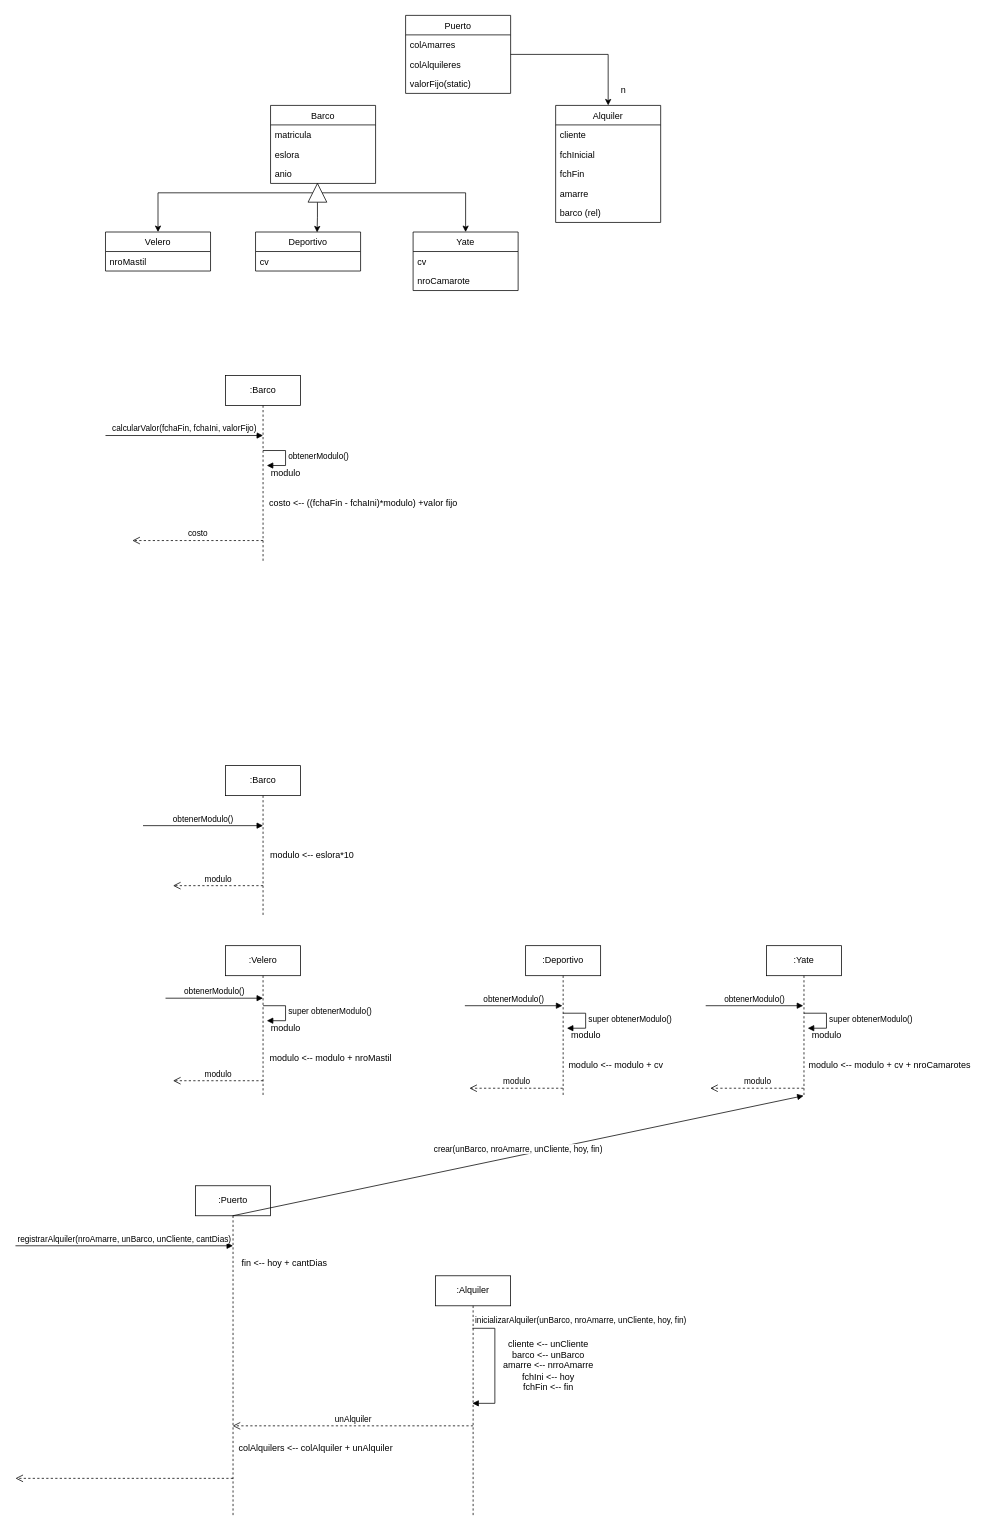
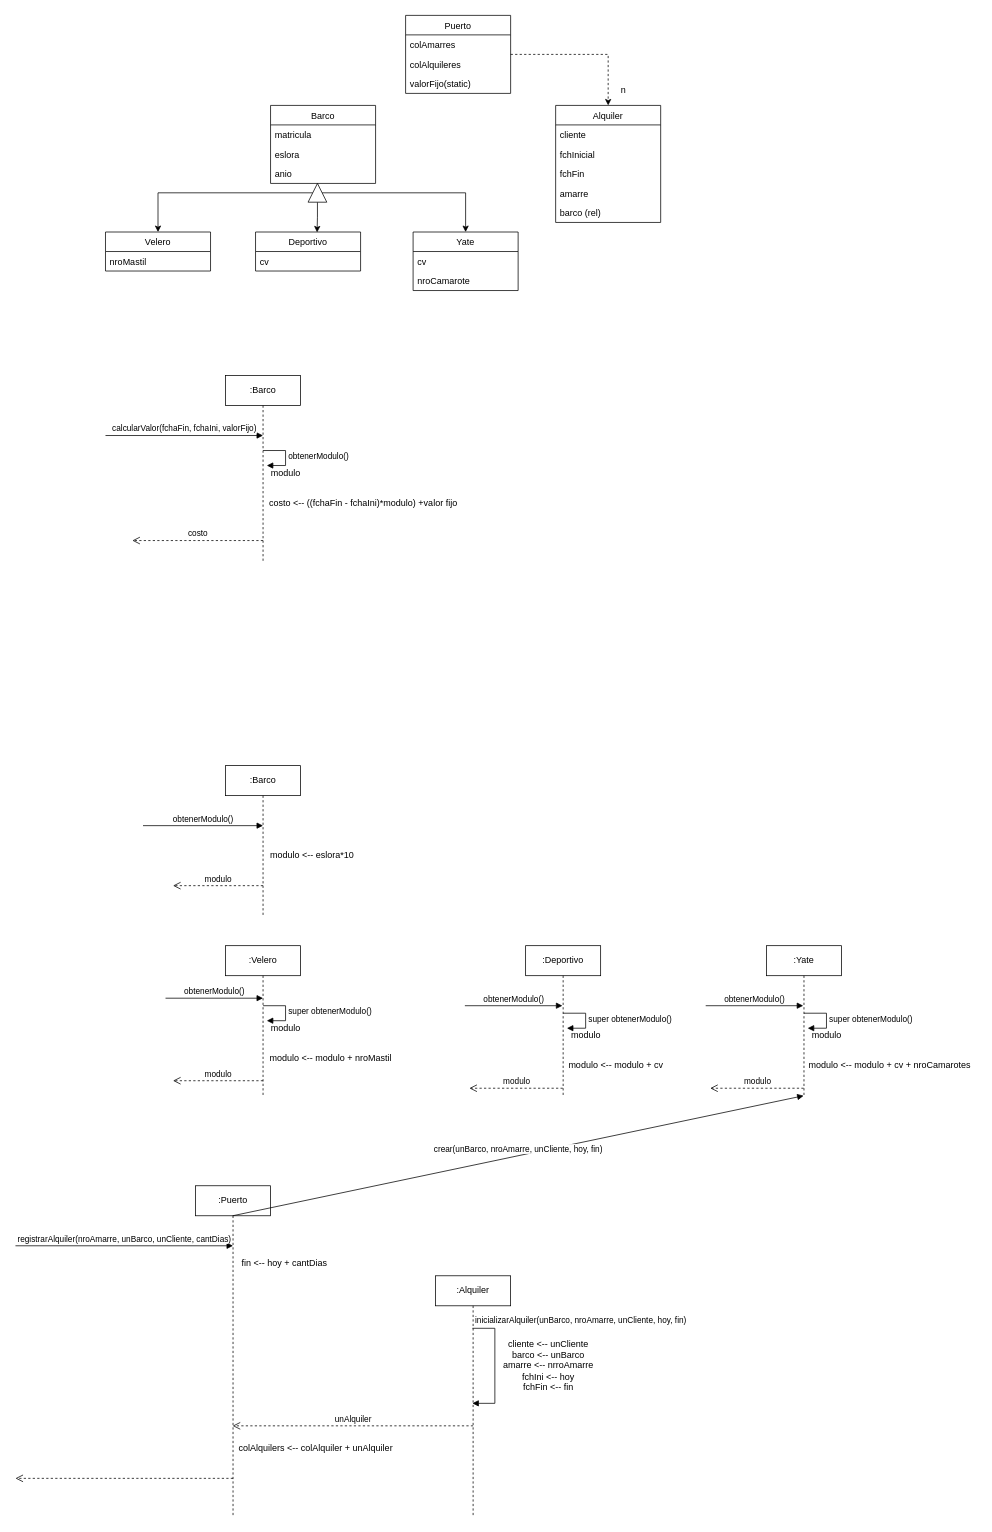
  <mxCell id="0" />
  <mxCell id="1" parent="0" />
  <mxCell id="2" value="Barco" style="swimlane;fontStyle=0;childLayout=stackLayout;horizontal=1;startSize=26;fillColor=none;horizontalStack=0;resizeParent=1;resizeParentMax=0;resizeLast=0;collapsible=1;marginBottom=0;" parent="1" vertex="1"><mxGeometry x="360" y="140" width="140" height="104" as="geometry" /></mxCell>
  <mxCell id="3" value="matricula" style="text;strokeColor=none;fillColor=none;align=left;verticalAlign=top;spacingLeft=4;spacingRight=4;overflow=hidden;rotatable=0;points=[[0,0.5],[1,0.5]];portConstraint=eastwest;" parent="2" vertex="1"><mxGeometry y="26" width="140" height="26" as="geometry" /></mxCell>
  <mxCell id="4" value="eslora" style="text;strokeColor=none;fillColor=none;align=left;verticalAlign=top;spacingLeft=4;spacingRight=4;overflow=hidden;rotatable=0;points=[[0,0.5],[1,0.5]];portConstraint=eastwest;" parent="2" vertex="1"><mxGeometry y="52" width="140" height="26" as="geometry" /></mxCell>
  <mxCell id="5" value="anio" style="text;strokeColor=none;fillColor=none;align=left;verticalAlign=top;spacingLeft=4;spacingRight=4;overflow=hidden;rotatable=0;points=[[0,0.5],[1,0.5]];portConstraint=eastwest;" parent="2" vertex="1"><mxGeometry y="78" width="140" height="26" as="geometry" /></mxCell>
- <mxCell id="6" style="edgeStyle=orthogonalEdgeStyle;rounded=0;orthogonalLoop=1;jettySize=auto;html=1;" parent="1" source="7" target="11" edge="1"><mxGeometry relative="1" as="geometry" /></mxCell>
+ <mxCell id="6" style="edgeStyle=orthogonalEdgeStyle;rounded=0;orthogonalLoop=1;jettySize=auto;html=1;dashed=1;" parent="1" source="7" target="11" edge="1"><mxGeometry relative="1" as="geometry" /></mxCell>
  <mxCell id="7" value="Puerto" style="swimlane;fontStyle=0;childLayout=stackLayout;horizontal=1;startSize=26;fillColor=none;horizontalStack=0;resizeParent=1;resizeParentMax=0;resizeLast=0;collapsible=1;marginBottom=0;" parent="1" vertex="1"><mxGeometry x="540" y="20" width="140" height="104" as="geometry" /></mxCell>
  <mxCell id="8" value="colAmarres" style="text;strokeColor=none;fillColor=none;align=left;verticalAlign=top;spacingLeft=4;spacingRight=4;overflow=hidden;rotatable=0;points=[[0,0.5],[1,0.5]];portConstraint=eastwest;" parent="7" vertex="1"><mxGeometry y="26" width="140" height="26" as="geometry" /></mxCell>
  <mxCell id="9" value="colAlquileres" style="text;strokeColor=none;fillColor=none;align=left;verticalAlign=top;spacingLeft=4;spacingRight=4;overflow=hidden;rotatable=0;points=[[0,0.5],[1,0.5]];portConstraint=eastwest;" parent="7" vertex="1"><mxGeometry y="52" width="140" height="26" as="geometry" /></mxCell>
  <mxCell id="10" value="valorFijo(static)" style="text;strokeColor=none;fillColor=none;align=left;verticalAlign=top;spacingLeft=4;spacingRight=4;overflow=hidden;rotatable=0;points=[[0,0.5],[1,0.5]];portConstraint=eastwest;" parent="7" vertex="1"><mxGeometry y="78" width="140" height="26" as="geometry" /></mxCell>
  <mxCell id="11" value="Alquiler" style="swimlane;fontStyle=0;childLayout=stackLayout;horizontal=1;startSize=26;fillColor=none;horizontalStack=0;resizeParent=1;resizeParentMax=0;resizeLast=0;collapsible=1;marginBottom=0;" parent="1" vertex="1"><mxGeometry x="740" y="140" width="140" height="156" as="geometry" /></mxCell>
  <mxCell id="12" value="cliente" style="text;strokeColor=none;fillColor=none;align=left;verticalAlign=top;spacingLeft=4;spacingRight=4;overflow=hidden;rotatable=0;points=[[0,0.5],[1,0.5]];portConstraint=eastwest;" parent="11" vertex="1"><mxGeometry y="26" width="140" height="26" as="geometry" /></mxCell>
  <mxCell id="13" value="fchInicial" style="text;strokeColor=none;fillColor=none;align=left;verticalAlign=top;spacingLeft=4;spacingRight=4;overflow=hidden;rotatable=0;points=[[0,0.5],[1,0.5]];portConstraint=eastwest;" parent="11" vertex="1"><mxGeometry y="52" width="140" height="26" as="geometry" /></mxCell>
  <mxCell id="14" value="fchFin" style="text;strokeColor=none;fillColor=none;align=left;verticalAlign=top;spacingLeft=4;spacingRight=4;overflow=hidden;rotatable=0;points=[[0,0.5],[1,0.5]];portConstraint=eastwest;" parent="11" vertex="1"><mxGeometry y="78" width="140" height="26" as="geometry" /></mxCell>
  <mxCell id="15" value="amarre " style="text;strokeColor=none;fillColor=none;align=left;verticalAlign=top;spacingLeft=4;spacingRight=4;overflow=hidden;rotatable=0;points=[[0,0.5],[1,0.5]];portConstraint=eastwest;" parent="11" vertex="1"><mxGeometry y="104" width="140" height="26" as="geometry" /></mxCell>
  <mxCell id="16" value="barco (rel)" style="text;strokeColor=none;fillColor=none;align=left;verticalAlign=top;spacingLeft=4;spacingRight=4;overflow=hidden;rotatable=0;points=[[0,0.5],[1,0.5]];portConstraint=eastwest;" parent="11" vertex="1"><mxGeometry y="130" width="140" height="26" as="geometry" /></mxCell>
  <mxCell id="17" value="n" style="text;html=1;align=center;verticalAlign=middle;resizable=0;points=[];autosize=1;strokeColor=none;" parent="1" vertex="1"><mxGeometry x="820" y="110" width="20" height="20" as="geometry" /></mxCell>
  <mxCell id="18" style="edgeStyle=orthogonalEdgeStyle;rounded=0;orthogonalLoop=1;jettySize=auto;html=1;entryX=0.5;entryY=0;entryDx=0;entryDy=0;" parent="1" source="21" target="24" edge="1"><mxGeometry relative="1" as="geometry" /></mxCell>
  <mxCell id="19" style="edgeStyle=orthogonalEdgeStyle;rounded=0;orthogonalLoop=1;jettySize=auto;html=1;entryX=0.586;entryY=0.01;entryDx=0;entryDy=0;entryPerimeter=0;" parent="1" source="21" target="22" edge="1"><mxGeometry relative="1" as="geometry" /></mxCell>
  <mxCell id="20" style="edgeStyle=orthogonalEdgeStyle;rounded=0;orthogonalLoop=1;jettySize=auto;html=1;entryX=0.5;entryY=0;entryDx=0;entryDy=0;" parent="1" source="21" target="26" edge="1"><mxGeometry relative="1" as="geometry" /></mxCell>
  <mxCell id="21" value="" style="triangle;whiteSpace=wrap;html=1;rotation=-90;" parent="1" vertex="1"><mxGeometry x="410" y="244" width="25" height="25" as="geometry" /></mxCell>
  <mxCell id="22" value="Deportivo" style="swimlane;fontStyle=0;childLayout=stackLayout;horizontal=1;startSize=26;fillColor=none;horizontalStack=0;resizeParent=1;resizeParentMax=0;resizeLast=0;collapsible=1;marginBottom=0;" parent="1" vertex="1"><mxGeometry x="340" y="308.75" width="140" height="52" as="geometry" /></mxCell>
  <mxCell id="23" value="cv" style="text;strokeColor=none;fillColor=none;align=left;verticalAlign=top;spacingLeft=4;spacingRight=4;overflow=hidden;rotatable=0;points=[[0,0.5],[1,0.5]];portConstraint=eastwest;" parent="22" vertex="1"><mxGeometry y="26" width="140" height="26" as="geometry" /></mxCell>
  <mxCell id="24" value="Velero" style="swimlane;fontStyle=0;childLayout=stackLayout;horizontal=1;startSize=26;fillColor=none;horizontalStack=0;resizeParent=1;resizeParentMax=0;resizeLast=0;collapsible=1;marginBottom=0;" parent="1" vertex="1"><mxGeometry x="140" y="308.75" width="140" height="52" as="geometry" /></mxCell>
  <mxCell id="25" value="nroMastil" style="text;strokeColor=none;fillColor=none;align=left;verticalAlign=top;spacingLeft=4;spacingRight=4;overflow=hidden;rotatable=0;points=[[0,0.5],[1,0.5]];portConstraint=eastwest;" parent="24" vertex="1"><mxGeometry y="26" width="140" height="26" as="geometry" /></mxCell>
  <mxCell id="26" value="Yate" style="swimlane;fontStyle=0;childLayout=stackLayout;horizontal=1;startSize=26;fillColor=none;horizontalStack=0;resizeParent=1;resizeParentMax=0;resizeLast=0;collapsible=1;marginBottom=0;" parent="1" vertex="1"><mxGeometry x="550" y="308.75" width="140" height="78" as="geometry" /></mxCell>
  <mxCell id="27" value="cv" style="text;strokeColor=none;fillColor=none;align=left;verticalAlign=top;spacingLeft=4;spacingRight=4;overflow=hidden;rotatable=0;points=[[0,0.5],[1,0.5]];portConstraint=eastwest;" parent="26" vertex="1"><mxGeometry y="26" width="140" height="26" as="geometry" /></mxCell>
  <mxCell id="28" value="nroCamarote" style="text;strokeColor=none;fillColor=none;align=left;verticalAlign=top;spacingLeft=4;spacingRight=4;overflow=hidden;rotatable=0;points=[[0,0.5],[1,0.5]];portConstraint=eastwest;" parent="26" vertex="1"><mxGeometry y="52" width="140" height="26" as="geometry" /></mxCell>
  <mxCell id="29" value=":Barco" style="shape=umlLifeline;perimeter=lifelinePerimeter;whiteSpace=wrap;html=1;container=1;collapsible=0;recursiveResize=0;outlineConnect=0;" parent="1" vertex="1"><mxGeometry x="300" y="500" width="100" height="250" as="geometry" /></mxCell>
  <mxCell id="30" value="calcularValor(fchaFin, fchaIni, valorFijo)" style="html=1;verticalAlign=bottom;endArrow=block;entryX=0;entryY=0;" parent="1" edge="1"><mxGeometry relative="1" as="geometry"><mxPoint x="140" y="580" as="sourcePoint" /><mxPoint x="350" y="580" as="targetPoint" /></mxGeometry></mxCell>
  <mxCell id="31" value="costo" style="html=1;verticalAlign=bottom;endArrow=open;dashed=1;endSize=8;exitX=0;exitY=0.95;" parent="1" edge="1"><mxGeometry relative="1" as="geometry"><mxPoint x="175.75" y="720" as="targetPoint" /><mxPoint x="350" y="720" as="sourcePoint" /></mxGeometry></mxCell>
  <mxCell id="32" value="costo &amp;lt;-- ((fchaFin - fchaIni)*modulo) +valor fijo&amp;nbsp;" style="text;html=1;align=center;verticalAlign=middle;resizable=0;points=[];autosize=1;strokeColor=none;" parent="1" vertex="1"><mxGeometry x="350" y="660" width="270" height="20" as="geometry" /></mxCell>
  <mxCell id="33" value=":Barco" style="shape=umlLifeline;perimeter=lifelinePerimeter;whiteSpace=wrap;html=1;container=1;collapsible=0;recursiveResize=0;outlineConnect=0;" parent="1" vertex="1"><mxGeometry x="300" y="1020" width="100" height="200" as="geometry" /></mxCell>
  <mxCell id="34" value="obtenerModulo()" style="html=1;verticalAlign=bottom;endArrow=block;" parent="1" edge="1"><mxGeometry width="80" relative="1" as="geometry"><mxPoint x="190" y="1100" as="sourcePoint" /><mxPoint x="350" y="1100" as="targetPoint" /></mxGeometry></mxCell>
  <mxCell id="35" value="modulo" style="html=1;verticalAlign=bottom;endArrow=open;dashed=1;endSize=8;" parent="1" edge="1"><mxGeometry relative="1" as="geometry"><mxPoint x="350" y="1180" as="sourcePoint" /><mxPoint x="230" y="1180" as="targetPoint" /></mxGeometry></mxCell>
  <mxCell id="36" value="modulo &amp;lt;-- eslora*10" style="text;html=1;align=center;verticalAlign=middle;resizable=0;points=[];autosize=1;strokeColor=none;" parent="1" vertex="1"><mxGeometry x="350" y="1130" width="130" height="20" as="geometry" /></mxCell>
  <mxCell id="37" value=":Velero" style="shape=umlLifeline;perimeter=lifelinePerimeter;whiteSpace=wrap;html=1;container=1;collapsible=0;recursiveResize=0;outlineConnect=0;" parent="1" vertex="1"><mxGeometry x="300" y="1260" width="100" height="200" as="geometry" /></mxCell>
  <mxCell id="38" value="obtenerModulo()" style="html=1;verticalAlign=bottom;endArrow=block;" parent="1" edge="1"><mxGeometry width="80" relative="1" as="geometry"><mxPoint y="1330" as="sourcePoint" x="220" /><mxPoint x="350" y="1330" as="targetPoint" /></mxGeometry></mxCell>
  <mxCell id="39" value="modulo" style="html=1;verticalAlign=bottom;endArrow=open;dashed=1;endSize=8;" parent="1" edge="1"><mxGeometry relative="1" as="geometry"><mxPoint x="350" y="1440" as="sourcePoint" /><mxPoint x="230" y="1440" as="targetPoint" /></mxGeometry></mxCell>
  <mxCell id="40" value="&lt;span style=&quot;text-align: center&quot;&gt;super obtenerModulo()&lt;/span&gt;" style="edgeStyle=orthogonalEdgeStyle;html=1;align=left;spacingLeft=2;endArrow=block;rounded=0;entryX=1;entryY=0;" parent="1" edge="1"><mxGeometry relative="1" as="geometry"><mxPoint x="350" y="1340" as="sourcePoint" /><Array as="points"><mxPoint x="380" y="1340" /></Array><mxPoint x="355" y="1360" as="targetPoint" /></mxGeometry></mxCell>
  <mxCell id="41" value="modulo" style="text;html=1;align=center;verticalAlign=middle;resizable=0;points=[];autosize=1;strokeColor=none;" parent="1" vertex="1"><mxGeometry x="355" y="1360" width="50" height="20" as="geometry" /></mxCell>
  <mxCell id="42" value="modulo &amp;lt;-- modulo + nroMastil" style="text;html=1;align=center;verticalAlign=middle;resizable=0;points=[];autosize=1;strokeColor=none;" parent="1" vertex="1"><mxGeometry x="350" y="1400" width="180" height="20" as="geometry" /></mxCell>
  <mxCell id="43" value=":Deportivo" style="shape=umlLifeline;perimeter=lifelinePerimeter;whiteSpace=wrap;html=1;container=1;collapsible=0;recursiveResize=0;outlineConnect=0;" parent="1" vertex="1"><mxGeometry x="700" y="1260" width="100" height="200" as="geometry" /></mxCell>
  <mxCell id="44" value="obtenerModulo()" style="html=1;verticalAlign=bottom;endArrow=block;" parent="1" edge="1"><mxGeometry width="80" relative="1" as="geometry"><mxPoint x="619" y="1340" as="sourcePoint" /><mxPoint x="749" y="1340" as="targetPoint" /></mxGeometry></mxCell>
  <mxCell id="45" value="modulo" style="html=1;verticalAlign=bottom;endArrow=open;dashed=1;endSize=8;" parent="1" source="43" edge="1"><mxGeometry relative="1" as="geometry"><mxPoint x="745" y="1450" as="sourcePoint" /><mxPoint x="625" y="1450" as="targetPoint" /></mxGeometry></mxCell>
  <mxCell id="46" value="&lt;span style=&quot;text-align: center&quot;&gt;super obtenerModulo()&lt;/span&gt;" style="edgeStyle=orthogonalEdgeStyle;html=1;align=left;spacingLeft=2;endArrow=block;rounded=0;entryX=1;entryY=0;" parent="1" edge="1"><mxGeometry relative="1" as="geometry"><mxPoint x="750" y="1350" as="sourcePoint" /><Array as="points"><mxPoint x="780" y="1350" /></Array><mxPoint x="755" y="1370" as="targetPoint" /></mxGeometry></mxCell>
  <mxCell id="47" value="modulo" style="text;html=1;align=center;verticalAlign=middle;resizable=0;points=[];autosize=1;strokeColor=none;" parent="1" vertex="1"><mxGeometry x="755" y="1370" width="50" height="20" as="geometry" /></mxCell>
  <mxCell id="48" value="modulo &amp;lt;-- modulo + cv" style="text;html=1;align=center;verticalAlign=middle;resizable=0;points=[];autosize=1;strokeColor=none;" parent="1" vertex="1"><mxGeometry x="750" y="1410" width="140" height="20" as="geometry" /></mxCell>
  <mxCell id="49" value=":Yate" style="shape=umlLifeline;perimeter=lifelinePerimeter;whiteSpace=wrap;html=1;container=1;collapsible=0;recursiveResize=0;outlineConnect=0;" parent="1" vertex="1"><mxGeometry x="1021" y="1260" width="100" height="200" as="geometry" /></mxCell>
  <mxCell id="50" value="obtenerModulo()" style="html=1;verticalAlign=bottom;endArrow=block;" parent="1" edge="1"><mxGeometry width="80" relative="1" as="geometry"><mxPoint x="940" y="1340" as="sourcePoint" /><mxPoint x="1070" y="1340" as="targetPoint" /></mxGeometry></mxCell>
  <mxCell id="51" value="modulo" style="html=1;verticalAlign=bottom;endArrow=open;dashed=1;endSize=8;" parent="1" source="49" edge="1"><mxGeometry relative="1" as="geometry"><mxPoint x="1066" y="1450" as="sourcePoint" /><mxPoint x="946" y="1450" as="targetPoint" /></mxGeometry></mxCell>
  <mxCell id="52" value="&lt;span style=&quot;text-align: center&quot;&gt;super obtenerModulo()&lt;/span&gt;" style="edgeStyle=orthogonalEdgeStyle;html=1;align=left;spacingLeft=2;endArrow=block;rounded=0;entryX=1;entryY=0;" parent="1" edge="1"><mxGeometry relative="1" as="geometry"><mxPoint x="1071" y="1350" as="sourcePoint" /><Array as="points"><mxPoint x="1101" y="1350" /></Array><mxPoint x="1076" y="1370" as="targetPoint" /></mxGeometry></mxCell>
  <mxCell id="53" value="modulo" style="text;html=1;align=center;verticalAlign=middle;resizable=0;points=[];autosize=1;strokeColor=none;" parent="1" vertex="1"><mxGeometry x="1076" y="1370" width="50" height="20" as="geometry" /></mxCell>
  <mxCell id="54" value="modulo &amp;lt;-- modulo + cv + nroCamarotes" style="text;html=1;align=center;verticalAlign=middle;resizable=0;points=[];autosize=1;strokeColor=none;" parent="1" vertex="1"><mxGeometry x="1070" y="1410" width="230" height="20" as="geometry" /></mxCell>
  <mxCell id="55" value=":Puerto" style="shape=umlLifeline;perimeter=lifelinePerimeter;whiteSpace=wrap;html=1;container=1;collapsible=0;recursiveResize=0;outlineConnect=0;" parent="1" vertex="1"><mxGeometry x="260" y="1580" width="100" height="440" as="geometry" /></mxCell>
  <mxCell id="56" value="registrarAlquiler(nroAmarre, unBarco, unCliente, cantDias)" style="html=1;verticalAlign=bottom;endArrow=block;" parent="1" edge="1"><mxGeometry width="80" relative="1" as="geometry"><mxPoint x="20" y="1660" as="sourcePoint" /><mxPoint x="310" y="1660" as="targetPoint" /></mxGeometry></mxCell>
  <mxCell id="57" value="unAlquiler" style="html=1;verticalAlign=bottom;endArrow=open;dashed=1;endSize=8;" parent="1" target="55" edge="1"><mxGeometry relative="1" as="geometry"><mxPoint x="630" y="1900" as="sourcePoint" /><mxPoint x="360" y="1900" as="targetPoint" /></mxGeometry></mxCell>
  <mxCell id="58" value=":Alquiler" style="shape=umlLifeline;perimeter=lifelinePerimeter;whiteSpace=wrap;html=1;container=1;collapsible=0;recursiveResize=0;outlineConnect=0;" parent="1" vertex="1"><mxGeometry x="580" y="1700" width="100" height="320" as="geometry" /></mxCell>
  <mxCell id="59" value="crear(unBarco, nroAmarre, unCliente, hoy, fin)" style="html=1;verticalAlign=bottom;endArrow=block;" parent="1" source="55" target="49" edge="1"><mxGeometry width="80" relative="1" as="geometry"><mxPoint x="378.75" y="1680" as="sourcePoint" /><mxPoint x="530" y="1680" as="targetPoint" /></mxGeometry></mxCell>
  <mxCell id="60" value="fin &amp;lt;-- hoy + cantDias&amp;nbsp;" style="text;html=1;align=center;verticalAlign=middle;resizable=0;points=[];autosize=1;strokeColor=none;" parent="1" vertex="1"><mxGeometry x="315" y="1674" width="130" height="20" as="geometry" /></mxCell>
  <mxCell id="61" value="inicializarAlquiler(&lt;span style=&quot;text-align: center&quot;&gt;unBarco, nroAmarre, unCliente, hoy, fin&lt;/span&gt;)" style="edgeStyle=orthogonalEdgeStyle;html=1;align=left;spacingLeft=2;endArrow=block;rounded=0;" parent="1" edge="1"><mxGeometry x="-1" y="10" relative="1" as="geometry"><mxPoint x="629" y="1770" as="sourcePoint" /><Array as="points"><mxPoint x="659" y="1770" /><mxPoint x="659" y="1870" /><mxPoint x="629" y="1870" /></Array><mxPoint x="629" y="1870" as="targetPoint" /><mxPoint as="offset" /></mxGeometry></mxCell>
  <mxCell id="62" value="cliente &amp;lt;-- unCliente&lt;br&gt;barco &amp;lt;-- unBarco&lt;br&gt;amarre &amp;lt;-- nrroAmarre&lt;br&gt;fchIni &amp;lt;-- hoy&lt;br&gt;fchFin &amp;lt;-- fin" style="text;html=1;align=center;verticalAlign=middle;resizable=0;points=[];autosize=1;strokeColor=none;" parent="1" vertex="1"><mxGeometry x="660" y="1780" width="140" height="80" as="geometry" /></mxCell>
  <mxCell id="63" value="colAlquilers &amp;lt;-- colAlquiler + unAlquiler" style="text;html=1;align=center;verticalAlign=middle;resizable=0;points=[];autosize=1;strokeColor=none;" parent="1" vertex="1"><mxGeometry x="310" y="1920" width="220" height="20" as="geometry" /></mxCell>
  <mxCell id="64" value="" style="html=1;verticalAlign=bottom;endArrow=open;dashed=1;endSize=8;" parent="1" edge="1"><mxGeometry relative="1" as="geometry"><mxPoint x="310" y="1970" as="sourcePoint" /><mxPoint x="20" y="1970" as="targetPoint" /></mxGeometry></mxCell>
  <mxCell id="65" value="obtenerModulo()" style="edgeStyle=orthogonalEdgeStyle;html=1;align=left;spacingLeft=2;endArrow=block;rounded=0;entryX=1;entryY=0;" parent="1" edge="1"><mxGeometry relative="1" as="geometry"><mxPoint x="350" y="600" as="sourcePoint" /><Array as="points"><mxPoint x="380" y="600" /></Array><mxPoint x="355" y="620" as="targetPoint" /></mxGeometry></mxCell>
  <mxCell id="66" value="modulo" style="text;html=1;align=center;verticalAlign=middle;resizable=0;points=[];autosize=1;strokeColor=none;" parent="1" vertex="1"><mxGeometry x="355" y="620" width="50" height="20" as="geometry" /></mxCell>
